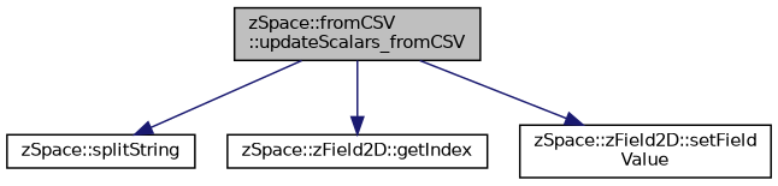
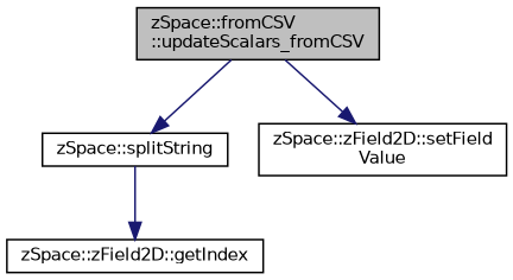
  digraph {
    rankdir=TB
    node [color=black fillcolor=white fontname=Helvetica fontsize=10 shape=record style=filled]
    edge [color=midnightblue fontname=Helvetica fontsize=10 labelfontname=Helvetica labelfontsize=10 style=solid]
    n1 [fillcolor=grey75 fontcolor=black height=0.2 label="zSpace::fromCSV\l::updateScalars_fromCSV" width=0.4]
    n2 [height=0.2 label="zSpace::splitString" width=0.4]
    n3 [height=0.2 label="zSpace::zField2D::getIndex" width=0.4]
    n4 [height=0.2 label="zSpace::zField2D::setField\lValue" width=0.4]
    n1 -> n2
-   n1 -> n3
+   n2 -> n3
    n1 -> n4
  }
